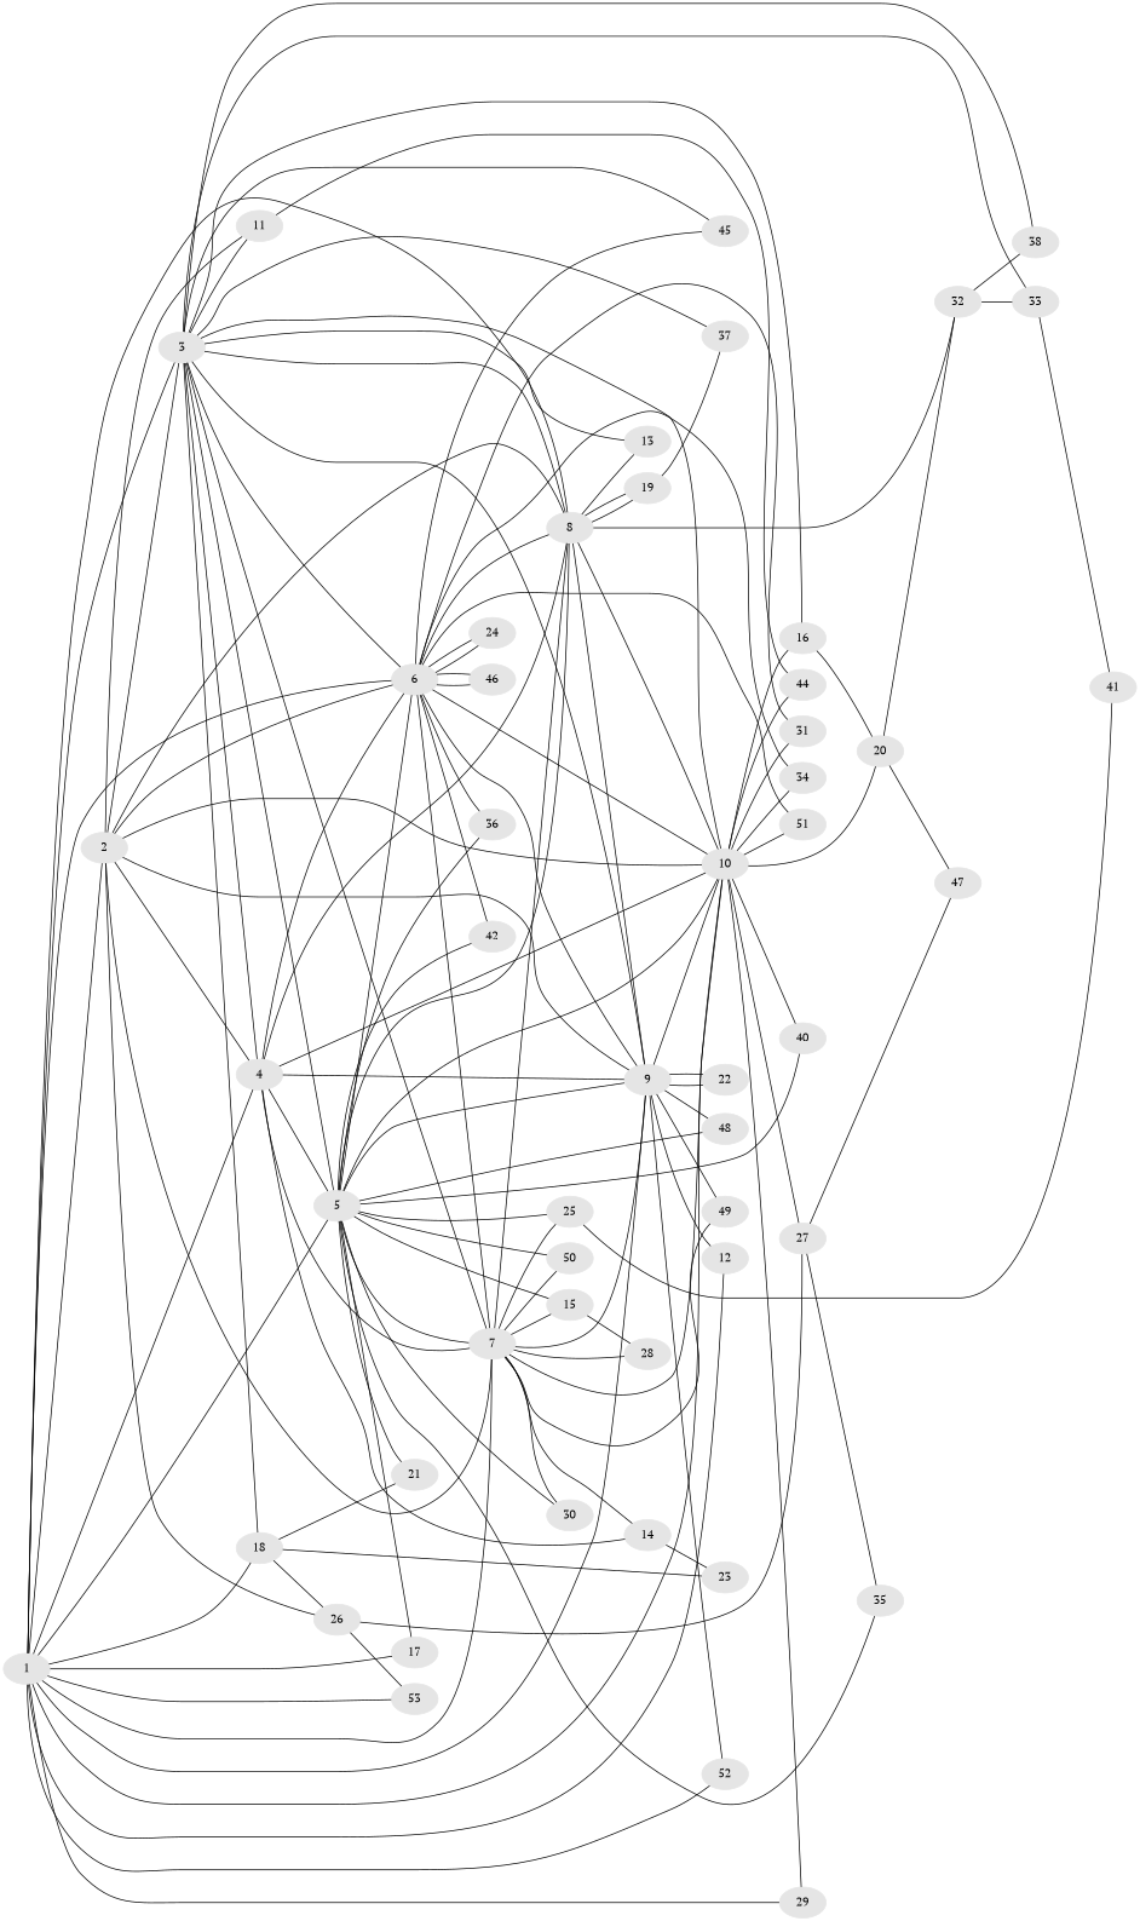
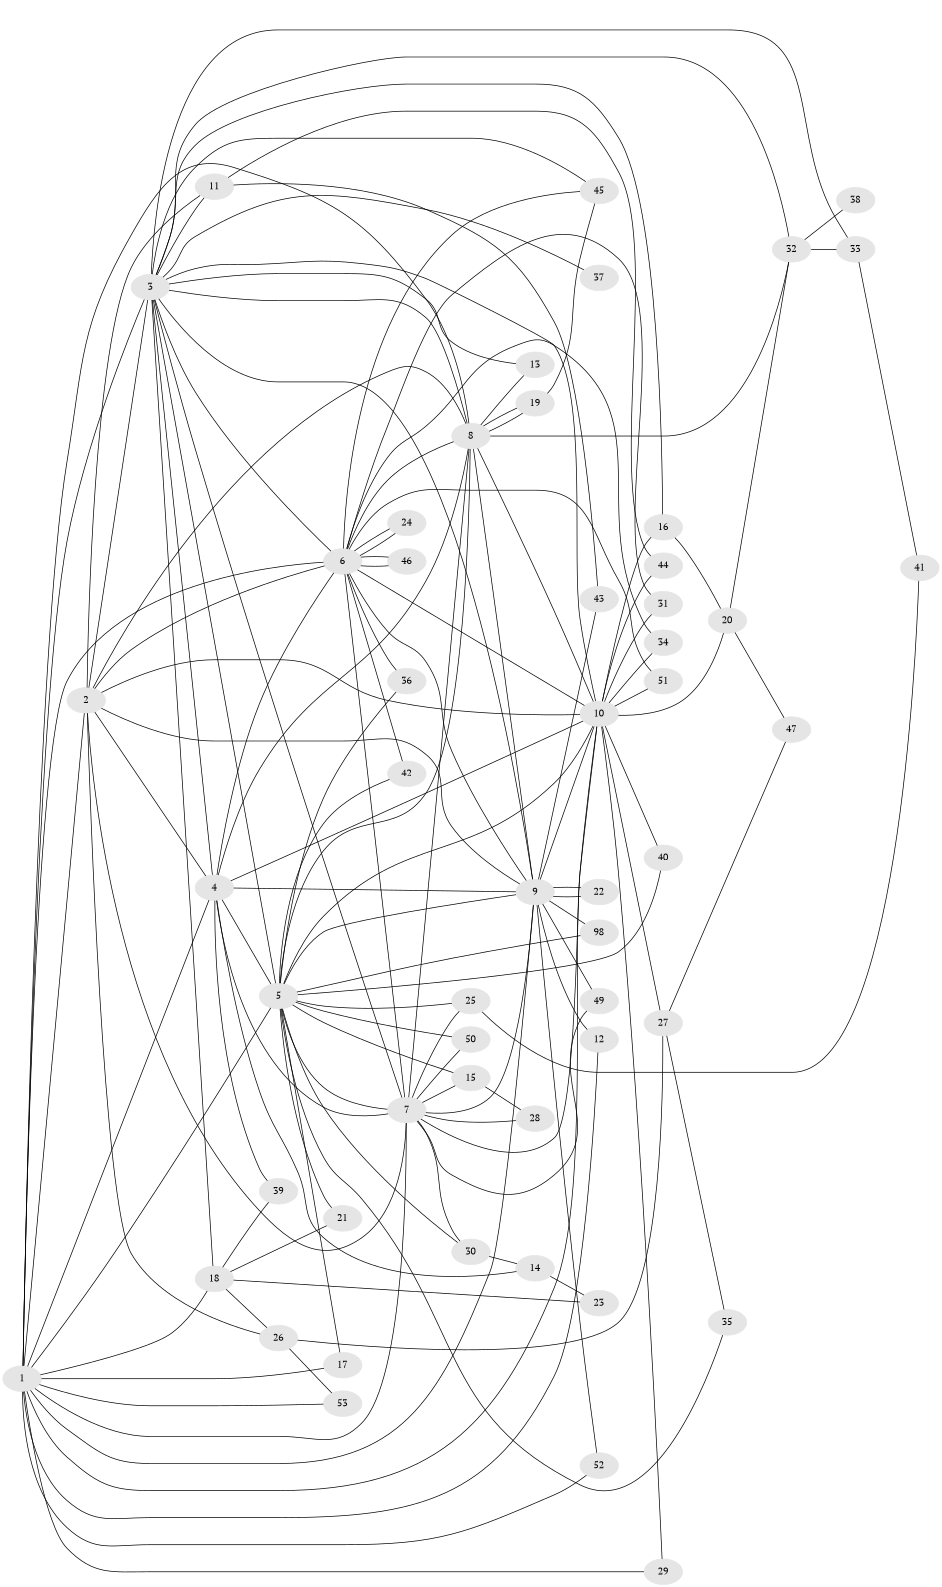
  graph {
    fontname="PT Serif"
    rankdir=LR
    node [color=gray90 fontname="PT Serif" style=filled]
    edge [fontname="PT Serif"]
    1
    2
    3
    4
    5
    6
    7
    8
    9
    10
    12
    17
    18
    29
    52
    53
    11
    26
    13
    16
    33
    37
    38
    45
    14
+   39
    15
    21
    25
    30
    35
    36
    40
    42
-   48
+   48 [label=98]
    50
    24
    31
    34
    46
    51
    28
    49
    19
    32
    22
+   43
    20
    27
    44
    23
    41
    47
    1 -- 2
    1 -- 3
    1 -- 4
    1 -- 5
    1 -- 6
    1 -- 7
    1 -- 8
    1 -- 9
    1 -- 10
    1 -- 12
    1 -- 17
    1 -- 18
    1 -- 29
    1 -- 52
    1 -- 53
    2 -- 3
    2 -- 4
    2 -- 6
    2 -- 7
    2 -- 8
    2 -- 9
    2 -- 10
    2 -- 11
    2 -- 26
    3 -- 4
    3 -- 5
    3 -- 6
    3 -- 7
    3 -- 8
    3 -- 9
    3 -- 10
    3 -- 18
    3 -- 11
    3 -- 13
    3 -- 16
    3 -- 33
    3 -- 37
-   3 -- 38
+   3 -- 32
    3 -- 45
    4 -- 5
    4 -- 6
    4 -- 7
    4 -- 8
    4 -- 9
    4 -- 10
    4 -- 14
-   5 -- 6
+   4 -- 39
    5 -- 7
    5 -- 8
    5 -- 9
    5 -- 10
    5 -- 17
    5 -- 15
    5 -- 21
    5 -- 25
    5 -- 30
    5 -- 35
    5 -- 36
    5 -- 40
    5 -- 42
    5 -- 48
    5 -- 50
    6 -- 7
    6 -- 8
    6 -- 9
    6 -- 10
    6 -- 45
    6 -- 36
    6 -- 42
    6 -- 24
    6 -- 24
    6 -- 31
    6 -- 34
    6 -- 46
    6 -- 46
    6 -- 51
    7 -- 8
    7 -- 9
    7 -- 10
-   7 -- 14
+   30 -- 14
    7 -- 15
    7 -- 25
    7 -- 30
    7 -- 50
    7 -- 28
    7 -- 49
    8 -- 9
    8 -- 10
    8 -- 13
    8 -- 19
    8 -- 19
    8 -- 32
    9 -- 10
    9 -- 12
    9 -- 52
    9 -- 48
    9 -- 49
    9 -- 22
    9 -- 22
+   9 -- 43
    10 -- 29
    10 -- 16
    10 -- 40
    10 -- 31
    10 -- 34
    10 -- 51
    10 -- 20
    10 -- 27
    10 -- 44
    18 -- 26
+   18 -- 39
    18 -- 21
    18 -- 23
+   11 -- 43
    11 -- 44
    26 -- 53
    26 -- 27
    16 -- 20
    33 -- 41
    14 -- 23
    15 -- 28
    25 -- 41
-   19 -- 37
+   19 -- 45
    32 -- 33
    32 -- 38
    20 -- 32
    20 -- 47
    27 -- 35
    27 -- 47
  }
